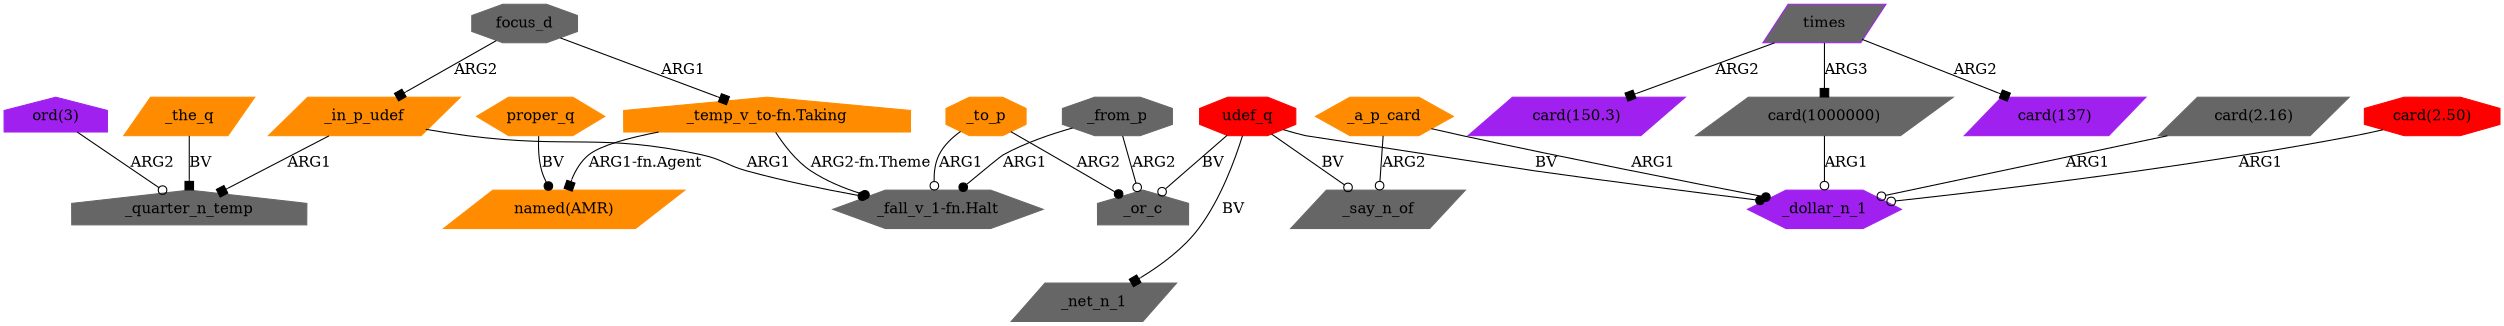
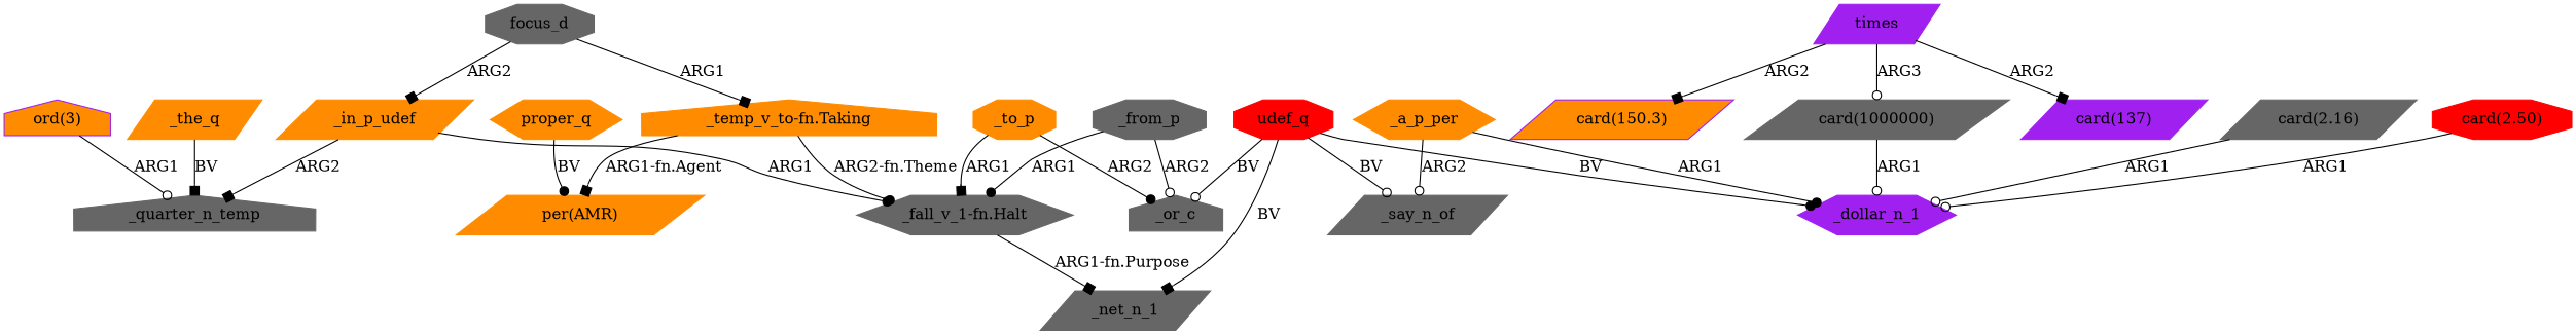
  digraph {
    node [color=gray40 shape=parallelogram style=filled]
    edge [arrowhead=odot]
    _to_p [color=darkorange shape=octagon]
    _or_c [shape=house]
    "_fall_v_1-fn.Halt" [shape=hexagon]
    _net_n_1
    n5 [color=darkorange label=_in_p_udef]
    _quarter_n_temp [shape=house]
    n7 [color=darkorange label="_temp_v_to-fn.Taking" shape=house]
-   "named(AMR)" [color=darkorange]
-   "ord(3)" [color=purple shape=house]
+   "named(AMR)" [color=darkorange label="per(AMR)"]
+   "ord(3)" [color=purple shape=house fillcolor=darkorange]
    focus_d [shape=octagon]
    _the_q [color=darkorange]
-   times [color=purple fillcolor=gray40]
+   times [color=purple]
    "card(1000000)"
-   "card(150.3)" [color=purple]
+   "card(150.3)" [color=purple fillcolor=darkorange]
    "card(137)" [color=purple]
    _dollar_n_1 [color=purple shape=hexagon]
    udef_q [color=red shape=octagon]
    n18 [label=_say_n_of]
-   _a_p_per [color=darkorange shape=hexagon label=_a_p_card]
+   _a_p_per [color=darkorange shape=hexagon]
    _from_p [shape=octagon]
    proper_q [color=darkorange shape=hexagon]
    "card(2.16)"
    "card(2.50)" [color=red shape=octagon]
    _to_p -> _or_c [arrowhead=dot label=ARG2]
-   _to_p -> "_fall_v_1-fn.Halt" [label=ARG1]
+   _to_p -> "_fall_v_1-fn.Halt" [arrowhead=box label=ARG1]
+   "_fall_v_1-fn.Halt" -> _net_n_1 [arrowhead=box label="ARG1-fn.Purpose"]
    n5 -> "_fall_v_1-fn.Halt" [arrowhead=dot label=ARG1]
-   n5 -> _quarter_n_temp [arrowhead=box label=ARG1]
+   n5 -> _quarter_n_temp [arrowhead=box label=ARG2]
    n7 -> "_fall_v_1-fn.Halt" [arrowhead=dot label="ARG2-fn.Theme"]
    n7 -> "named(AMR)" [arrowhead=box label="ARG1-fn.Agent"]
-   "ord(3)" -> _quarter_n_temp [label=ARG2]
+   "ord(3)" -> _quarter_n_temp [label=ARG1]
    focus_d -> n5 [arrowhead=box label=ARG2]
    focus_d -> n7 [arrowhead=box label=ARG1]
    _the_q -> _quarter_n_temp [arrowhead=box label=BV]
-   times -> "card(1000000)" [arrowhead=box label=ARG3]
+   times -> "card(1000000)" [label=ARG3]
    times -> "card(150.3)" [arrowhead=box label=ARG2]
    times -> "card(137)" [arrowhead=box label=ARG2]
    "card(1000000)" -> _dollar_n_1 [label=ARG1]
    udef_q -> _or_c [label=BV]
    udef_q -> _net_n_1 [arrowhead=box label=BV]
    udef_q -> _dollar_n_1 [arrowhead=dot label=BV]
    udef_q -> n18 [label=BV]
    _a_p_per -> _dollar_n_1 [arrowhead=dot label=ARG1]
    _a_p_per -> n18 [label=ARG2]
    _from_p -> _or_c [label=ARG2]
    _from_p -> "_fall_v_1-fn.Halt" [arrowhead=dot label=ARG1]
    proper_q -> "named(AMR)" [arrowhead=dot label=BV]
    "card(2.16)" -> _dollar_n_1 [label=ARG1]
    "card(2.50)" -> _dollar_n_1 [label=ARG1]
  }
